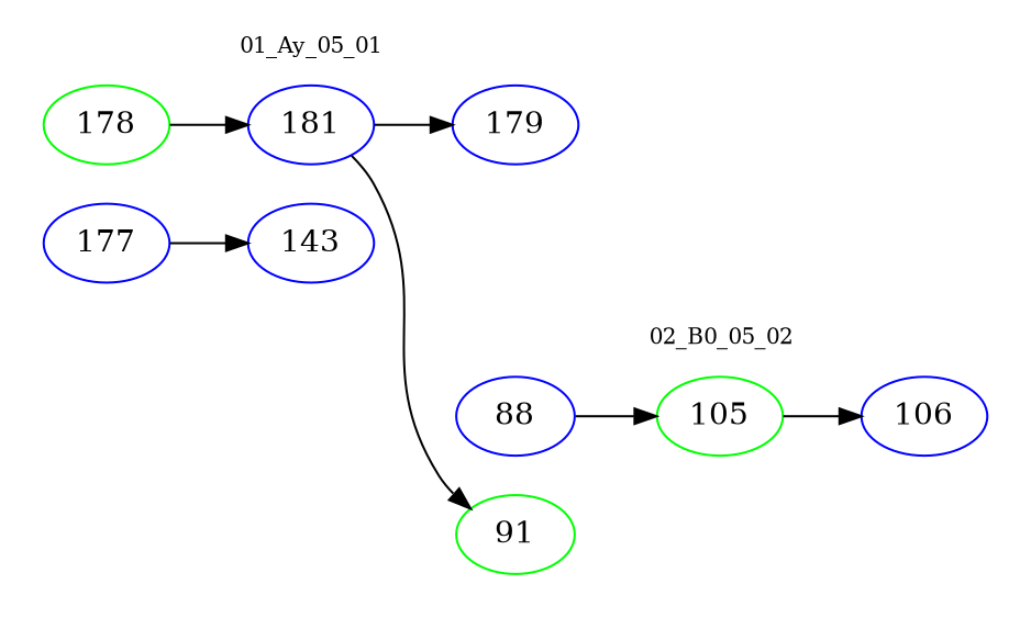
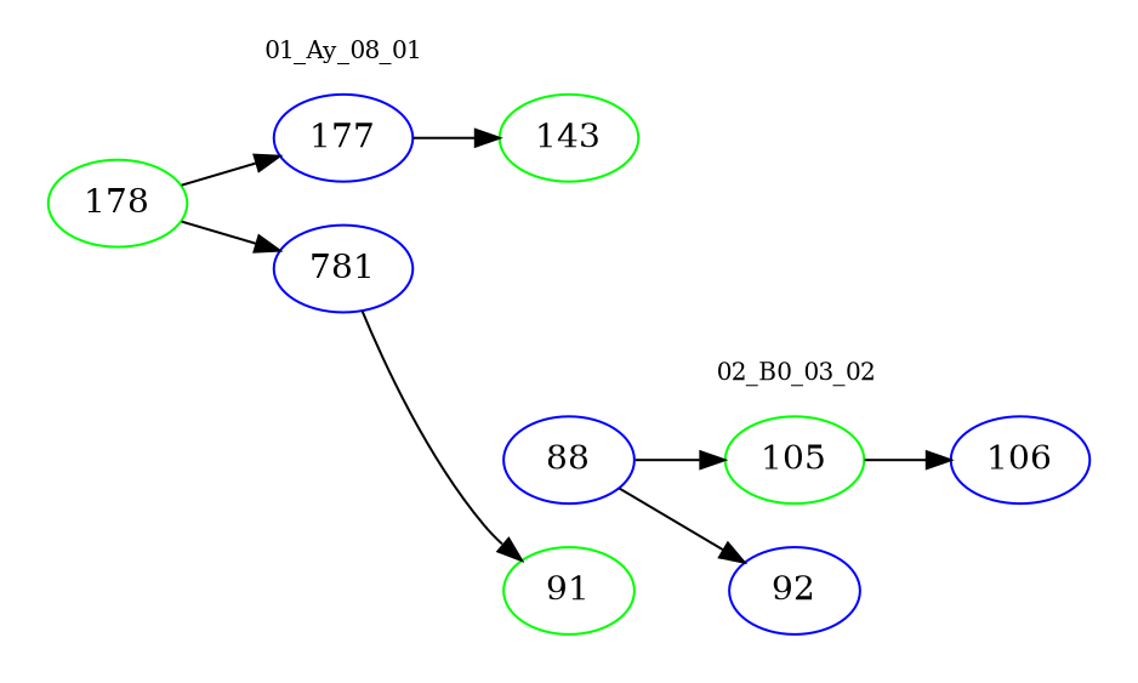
  digraph {
    rankdir=LR
    node [color=blue]
    edge [color=black]
    n1 [color=green label=178]
    n2 [label=177]
-   n3 [label=181]
-   n4 [label=143]
-   n5 [label=179]
+   n3 [label=781]
+   n4 [color=green label=143]
    n6 [label=88]
+   n7 [label=92]
    n8 [color=green label=105]
    n9 [color=green label=91]
    n10 [label=106]
    subgraph cluster_1 {
      color=white
      fontsize=10
-     label="01_Ay_05_01"
+     label="01_Ay_08_01"
      n1
      n2
      n3
      n4
-     n5
    }
    subgraph cluster_2 {
      color=white
      fontsize=10
-     label="02_B0_05_02"
+     label="02_B0_03_02"
      n6
+     n7
      n8
      n9
      n10
    }
+   n1 -> n2
    n1 -> n3
    n2 -> n4
-   n3 -> n5
    n3 -> n9
+   n6 -> n7
    n6 -> n8
    n8 -> n10
  }
